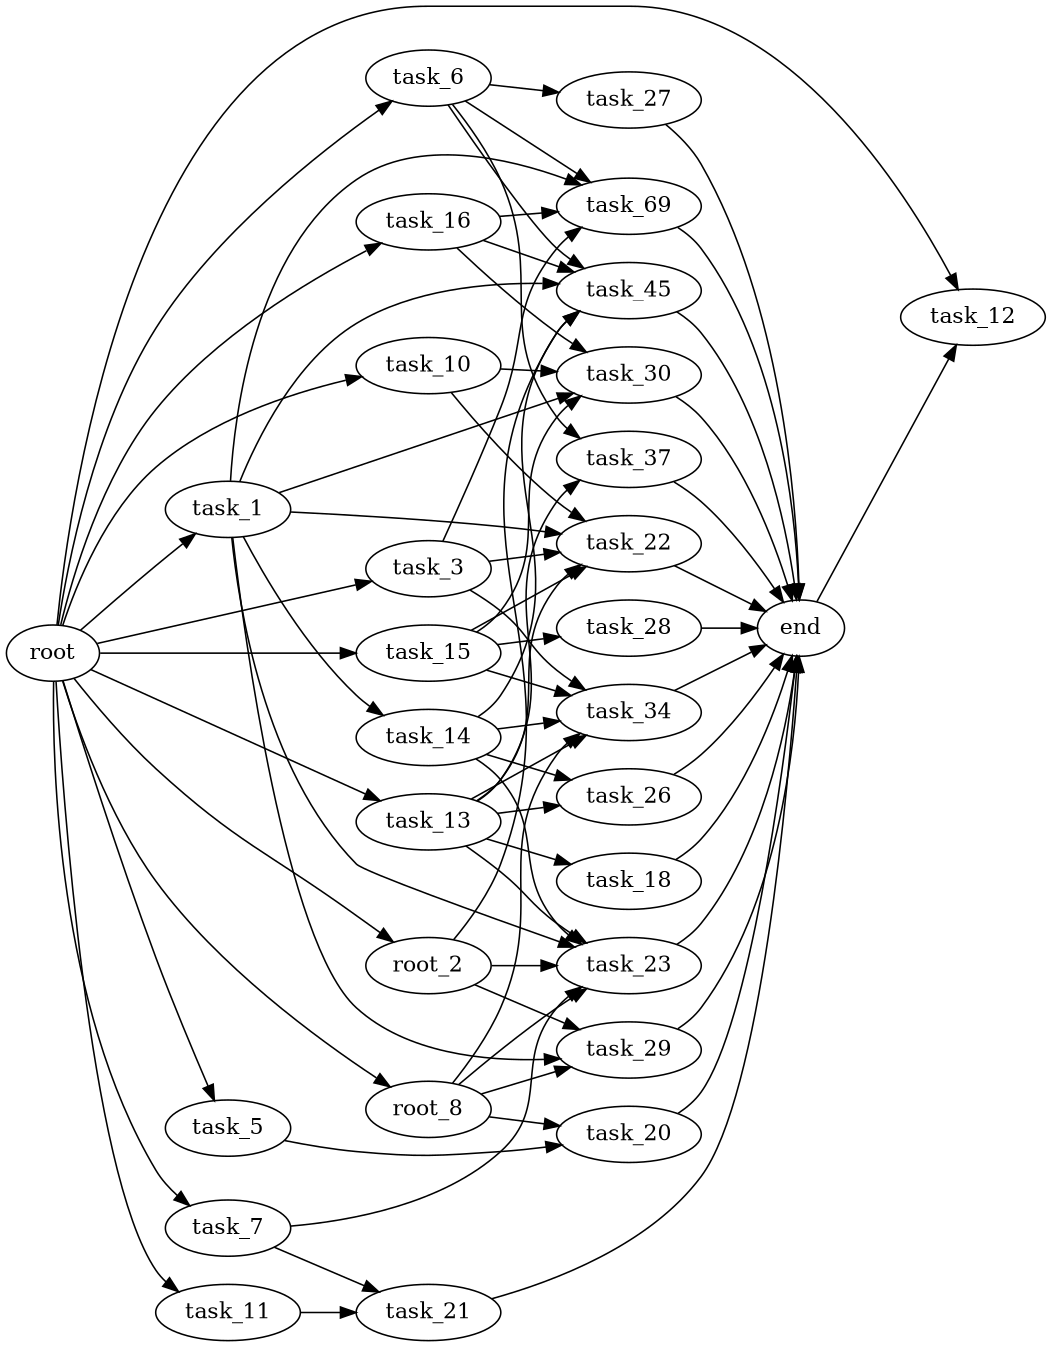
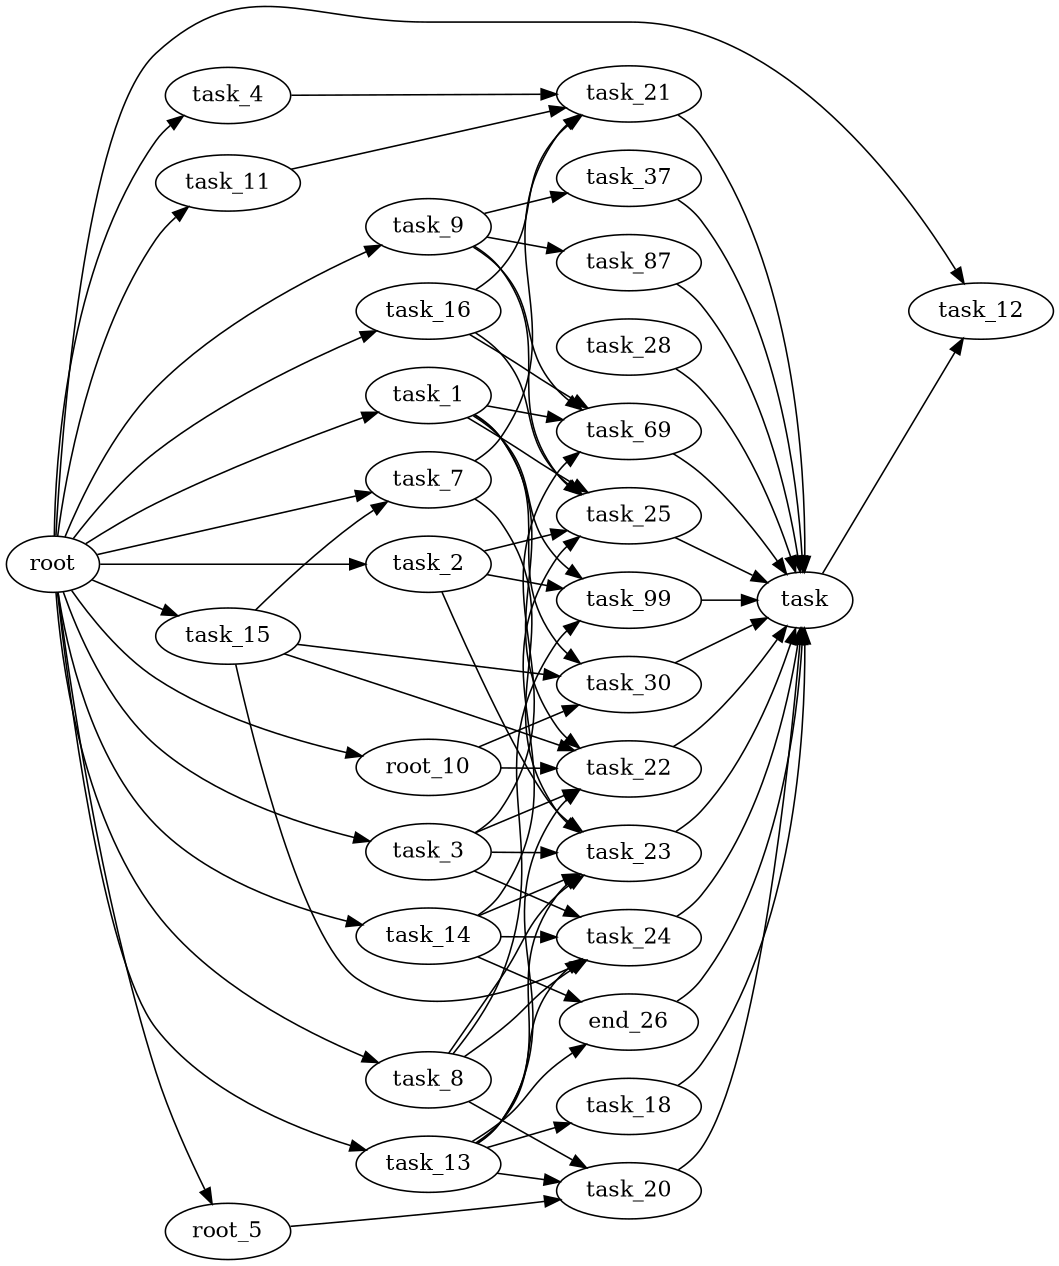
  digraph {
    rankdir=LR
    root
    task_1
-   task_2 [label=root_2]
+   task_2
    task_3
-   task_5
-   task_6
+   task_4
+   task_5 [label=root_5]
+   task_6 [label=task_9]
    task_7
-   task_8 [label=root_8]
-   task_10
+   task_8
+   task_10 [label=root_10]
    task_11
    task_12
    task_13
    task_14
    task_15
    task_16
    n17 [label=task_69]
    task_22
    task_23
-   task_25 [label=task_45]
-   task_29
+   task_25
+   task_29 [label=task_99]
    task_30
-   task_24 [label=task_34]
+   task_24
    task_21
    task_20
    n26 [label=task_37]
-   task_27
+   task_27 [label=task_87]
    task_18
-   task_26
+   task_26 [label=end_26]
    task_28
-   end
+   end [label=task]
    root -> task_1
    root -> task_2
    root -> task_3
+   root -> task_4
    root -> task_5
    root -> task_6
    root -> task_7
    root -> task_8
    root -> task_10
    root -> task_11
    root -> task_12
    root -> task_13
-   task_1 -> task_14
+   root -> task_14
    root -> task_15
    root -> task_16
    task_1 -> n17
    task_1 -> task_22
-   task_1 -> task_23
+   task_3 -> task_23
    task_1 -> task_25
    task_1 -> task_29
    task_1 -> task_30
    task_2 -> task_23
    task_2 -> task_25
    task_2 -> task_29
    task_3 -> n17
    task_3 -> task_22
    task_3 -> task_24
+   task_4 -> task_21
    task_5 -> task_20
    task_6 -> n17
    task_6 -> task_25
    task_6 -> n26
    task_6 -> task_27
    task_7 -> task_23
    task_7 -> task_21
    task_8 -> task_23
    task_8 -> task_29
    task_8 -> task_24
    task_8 -> task_20
    task_10 -> task_22
    task_10 -> task_30
    task_11 -> task_21
    task_13 -> task_22
    task_13 -> task_23
    task_13 -> task_24
-   task_13 -> n26
+   task_13 -> task_20
    task_13 -> task_18
    task_13 -> task_26
    task_14 -> task_23
    task_14 -> task_25
    task_14 -> task_24
    task_14 -> task_26
    task_15 -> task_22
    task_15 -> task_30
    task_15 -> task_24
-   task_15 -> task_28
+   task_15 -> task_7
    task_16 -> n17
    task_16 -> task_25
-   task_16 -> task_30
+   task_16 -> task_21
    n17 -> end
    task_22 -> end
    task_23 -> end
    task_25 -> end
    task_29 -> end
    task_30 -> end
    task_24 -> end
    task_21 -> end
    task_20 -> end
    n26 -> end
    task_27 -> end
    task_18 -> end
    task_26 -> end
    task_28 -> end
    end -> task_12
  }
